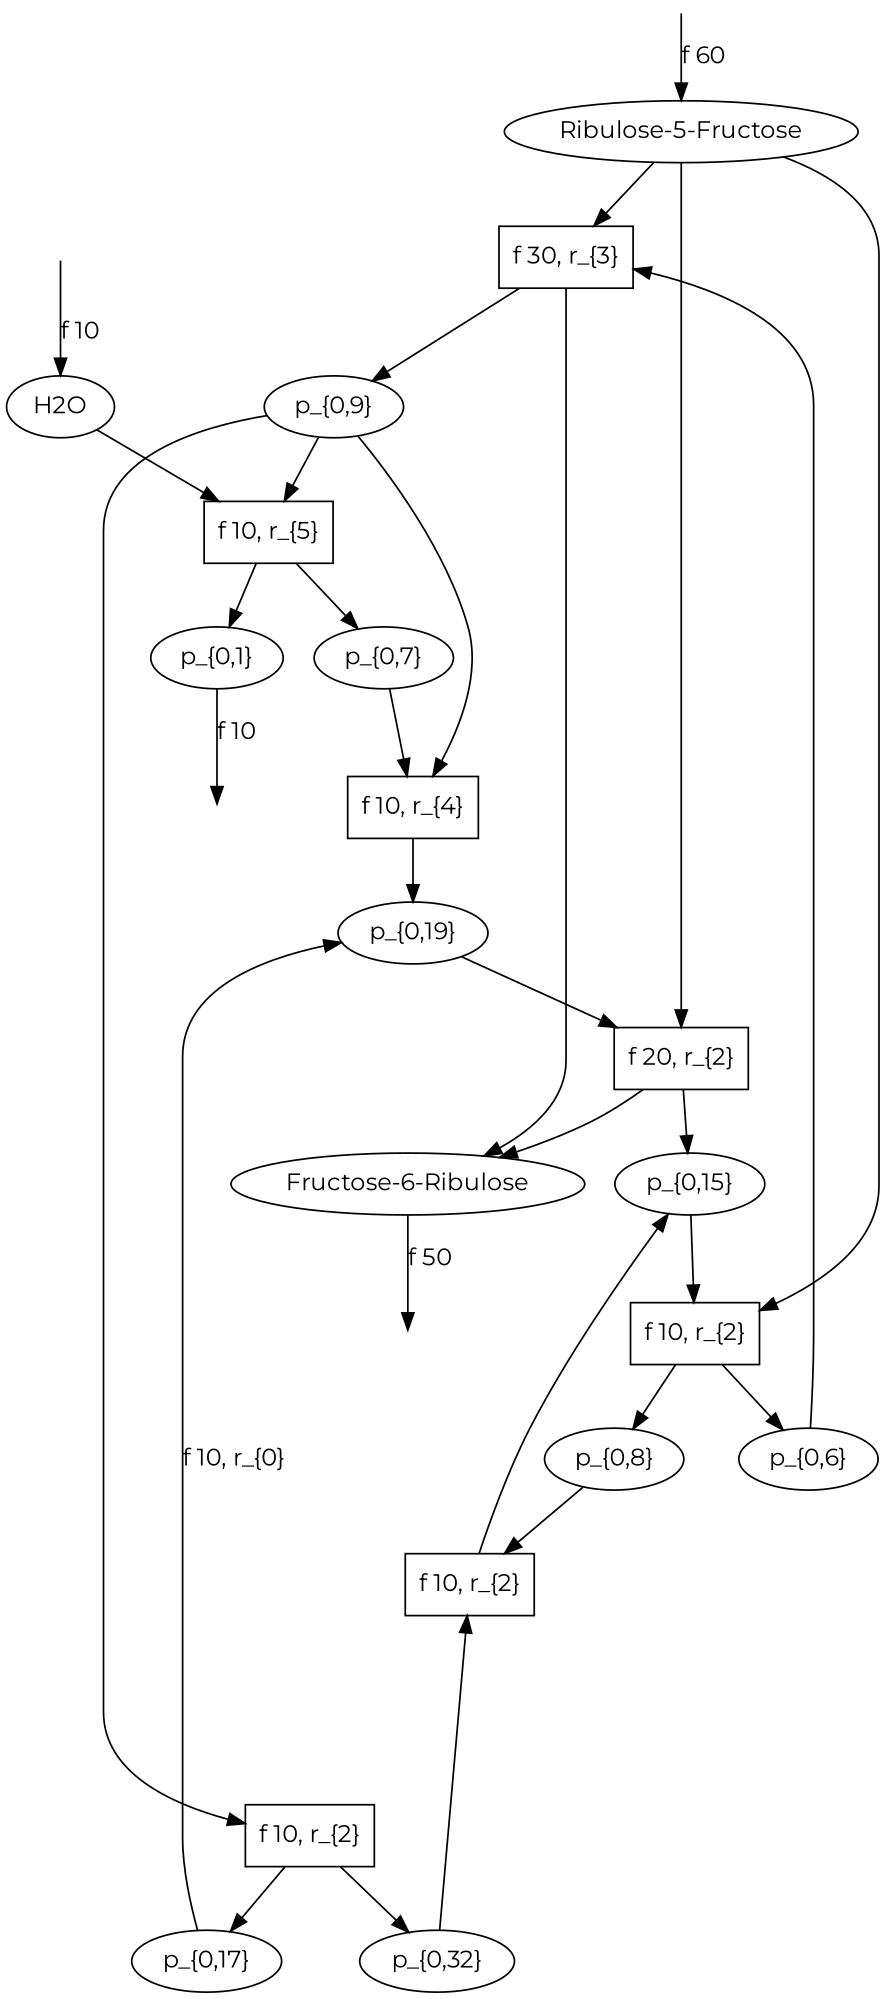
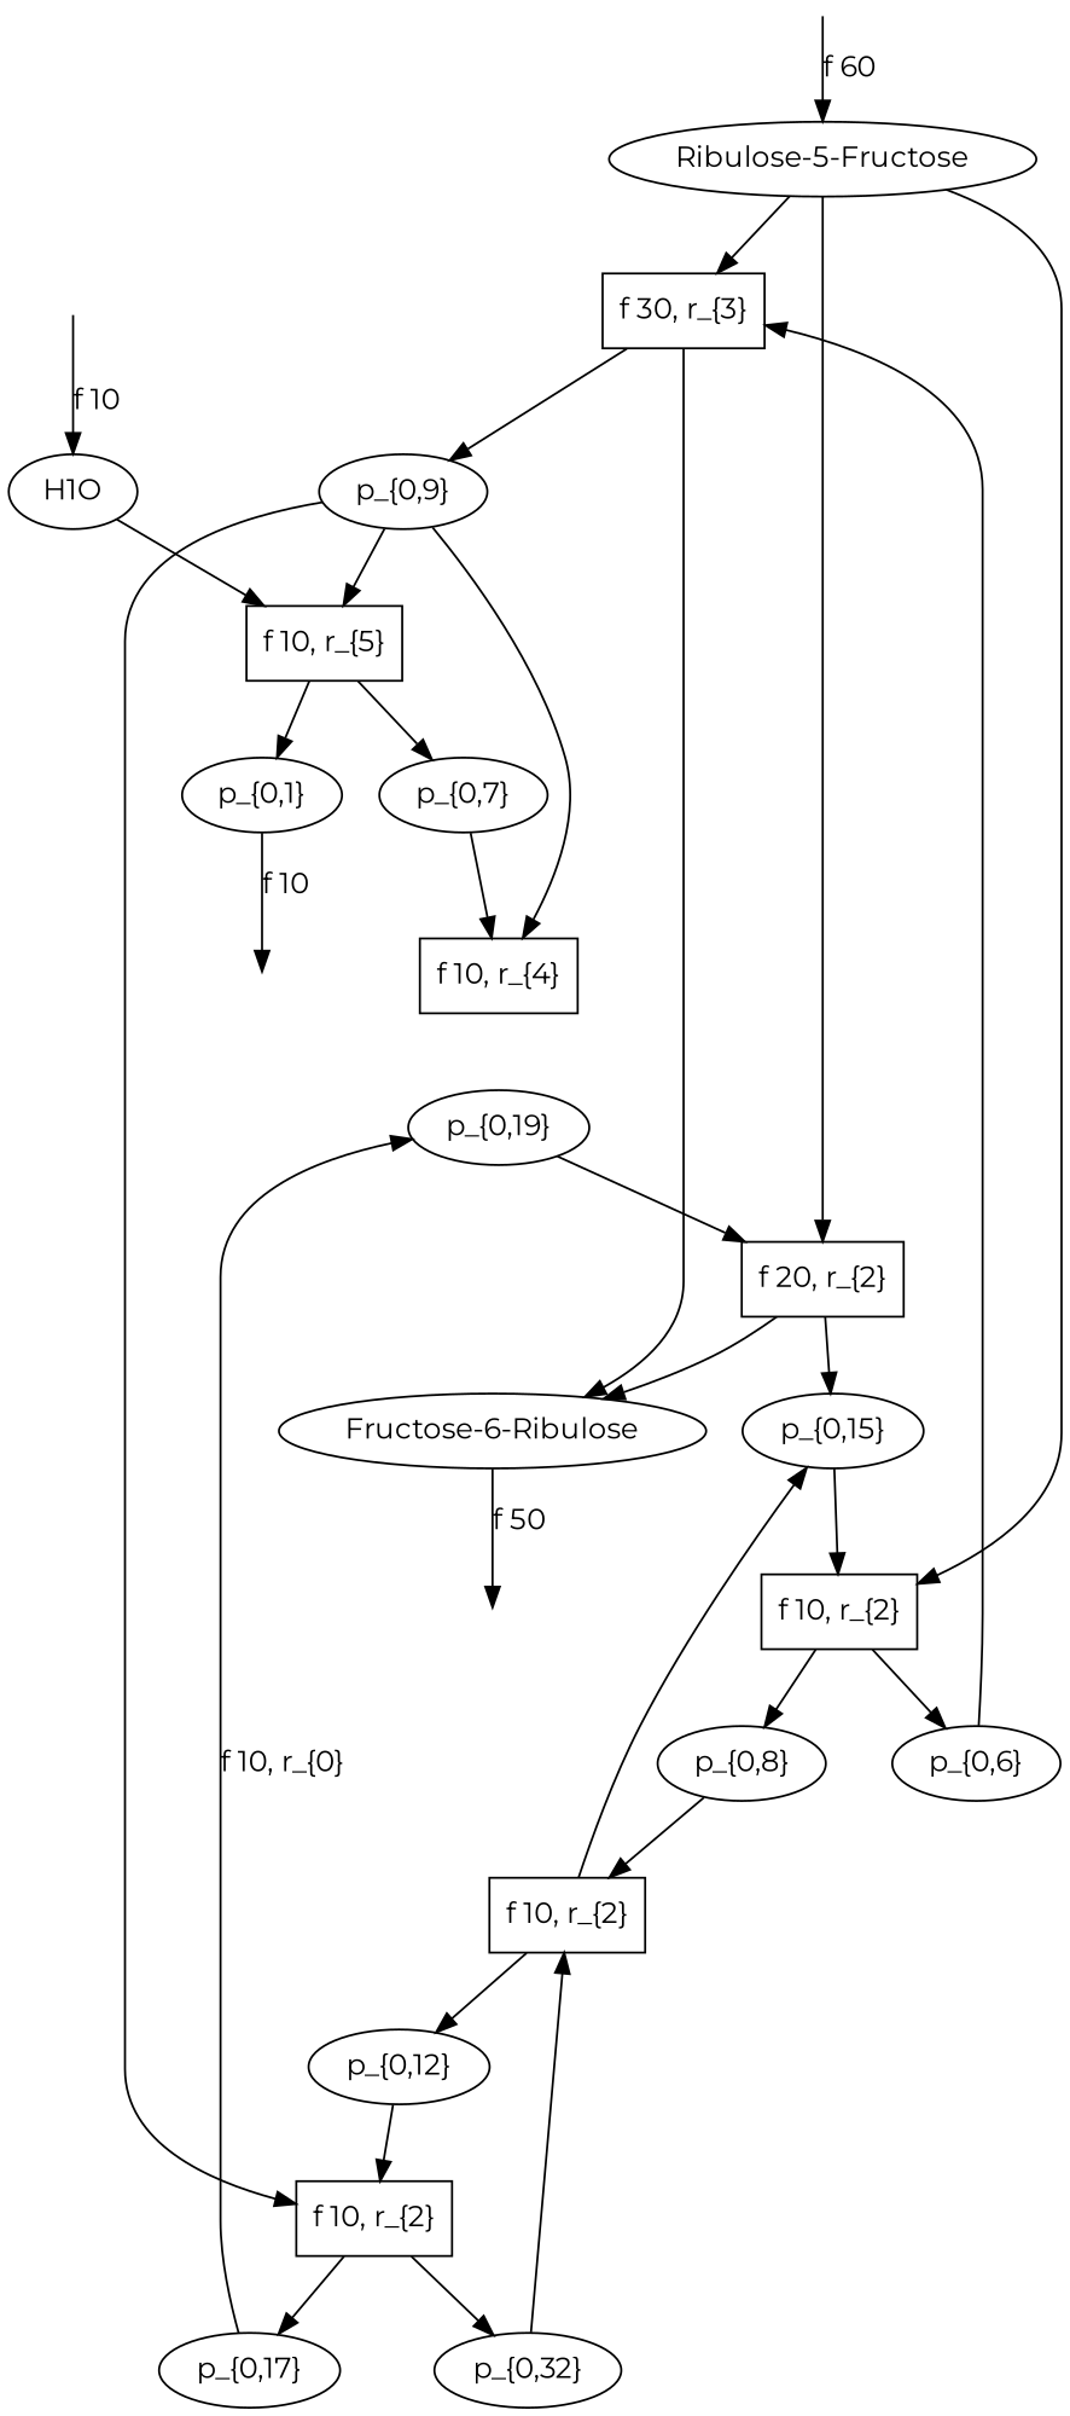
  digraph {
    fontname=Montserrat
    node [fontname=Montserrat shape=ellipse]
    edge [fontname=Montserrat]
    n1 [label="Ribulose-5-Fructose"]
    n2 [label="f 30, r_{3}" shape=box]
    n3 [label="f 10, r_{2}" shape=box]
    n4 [label="f 20, r_{2}" shape=box]
    n5 [label="p_{0,9}"]
    n6 [label="Fructose-6-Ribulose"]
    n7 [label="p_{0,6}"]
    n8 [label="p_{0,8}"]
    n9 [label="p_{0,15}"]
-   n10 [label=H2O]
+   n10 [label=H1O]
    n11 [label="f 10, r_{5}" shape=box]
    n12 [label="p_{0,1}"]
    n13 [label="p_{0,7}"]
    "4-0-IOFlow" [shape=point style=invis]
    n15 [label="f 10, r_{4}" shape=box]
    n16 [label="p_{0,19}"]
    n17 [label="f 10, r_{2}" shape=box]
+   n18 [label="p_{0,12}"]
    n19 [label="f 10, r_{2}" shape=box]
    n20 [label="p_{0,17}"]
    n21 [label="p_{0,32}"]
    "68-0-IOFlow" [shape=point style=invis]
    "0-0-IOFlow" [shape=point style=invis]
    "1-0-IOFlow" [shape=point style=invis]
    n1 -> n2
    n1 -> n3
    n1 -> n4
    n2 -> n5
    n2 -> n6
    n3 -> n7
    n3 -> n8
    n4 -> n6
    n4 -> n9
    n5 -> n11
    n5 -> n15
    n5 -> n19
    n6 -> "68-0-IOFlow" [label="f 50"]
    n7 -> n2
    n8 -> n17
    n9 -> n3
    n10 -> n11
    n11 -> n12
    n11 -> n13
    n12 -> "4-0-IOFlow" [label="f 10"]
    n13 -> n15
-   n15 -> n16
    n16 -> n4
    n17 -> n9
+   n17 -> n18
+   n18 -> n19
    n19 -> n20
    n19 -> n21
    n20 -> n16 [label="f 10, r_{0}"]
    n21 -> n17
    "0-0-IOFlow" -> n1 [label="f 60"]
    "1-0-IOFlow" -> n10 [label="f 10"]
  }
